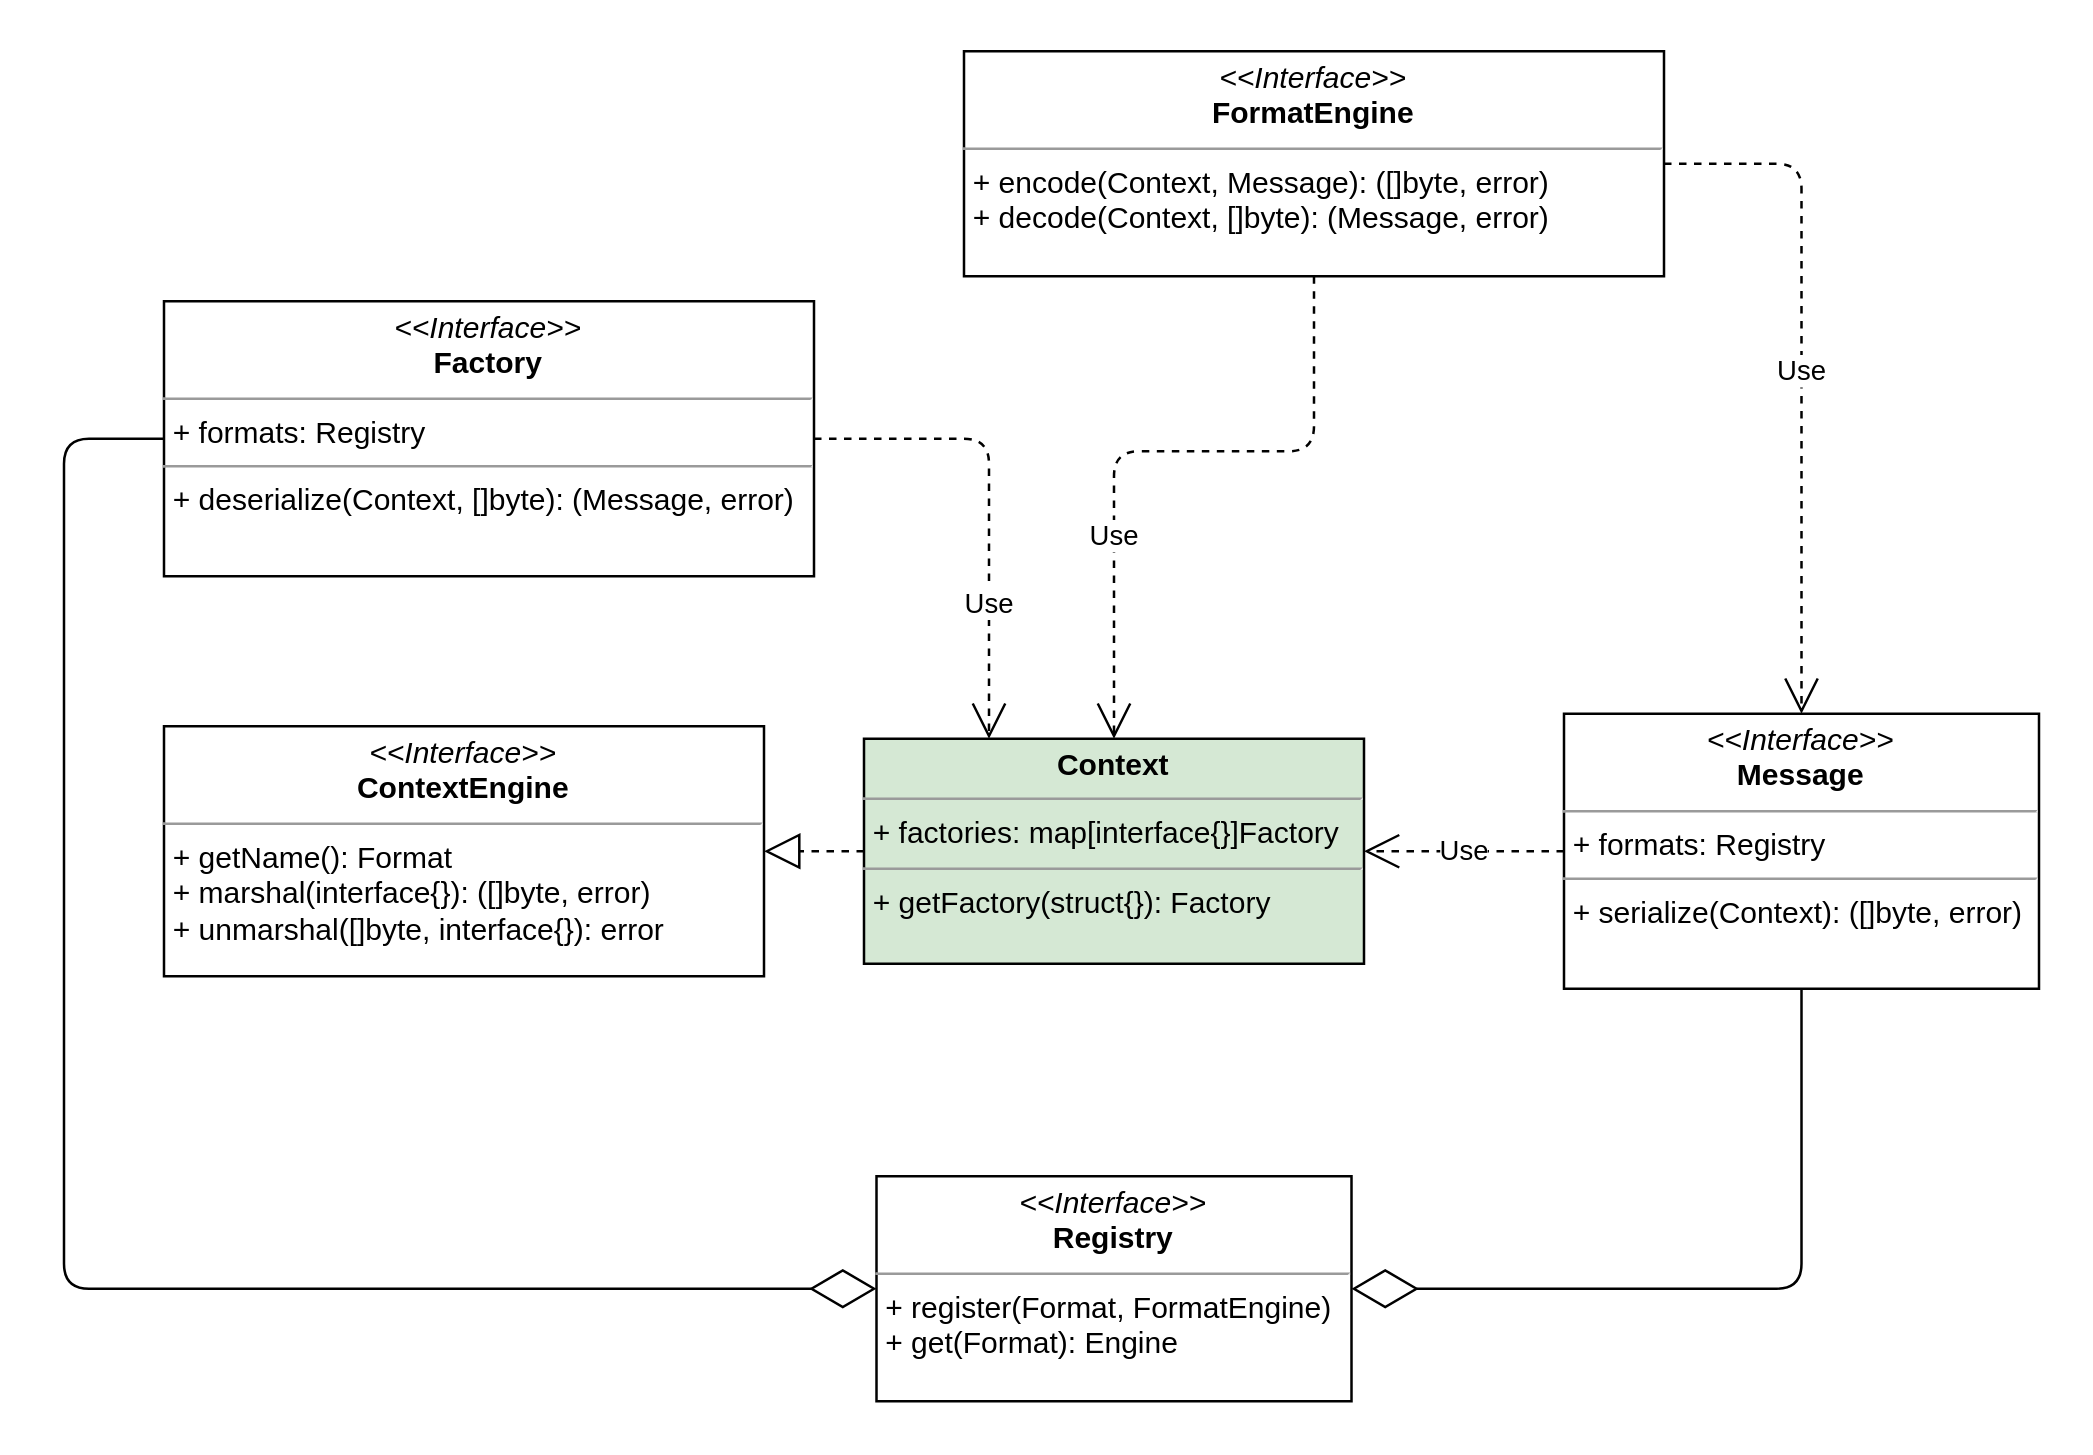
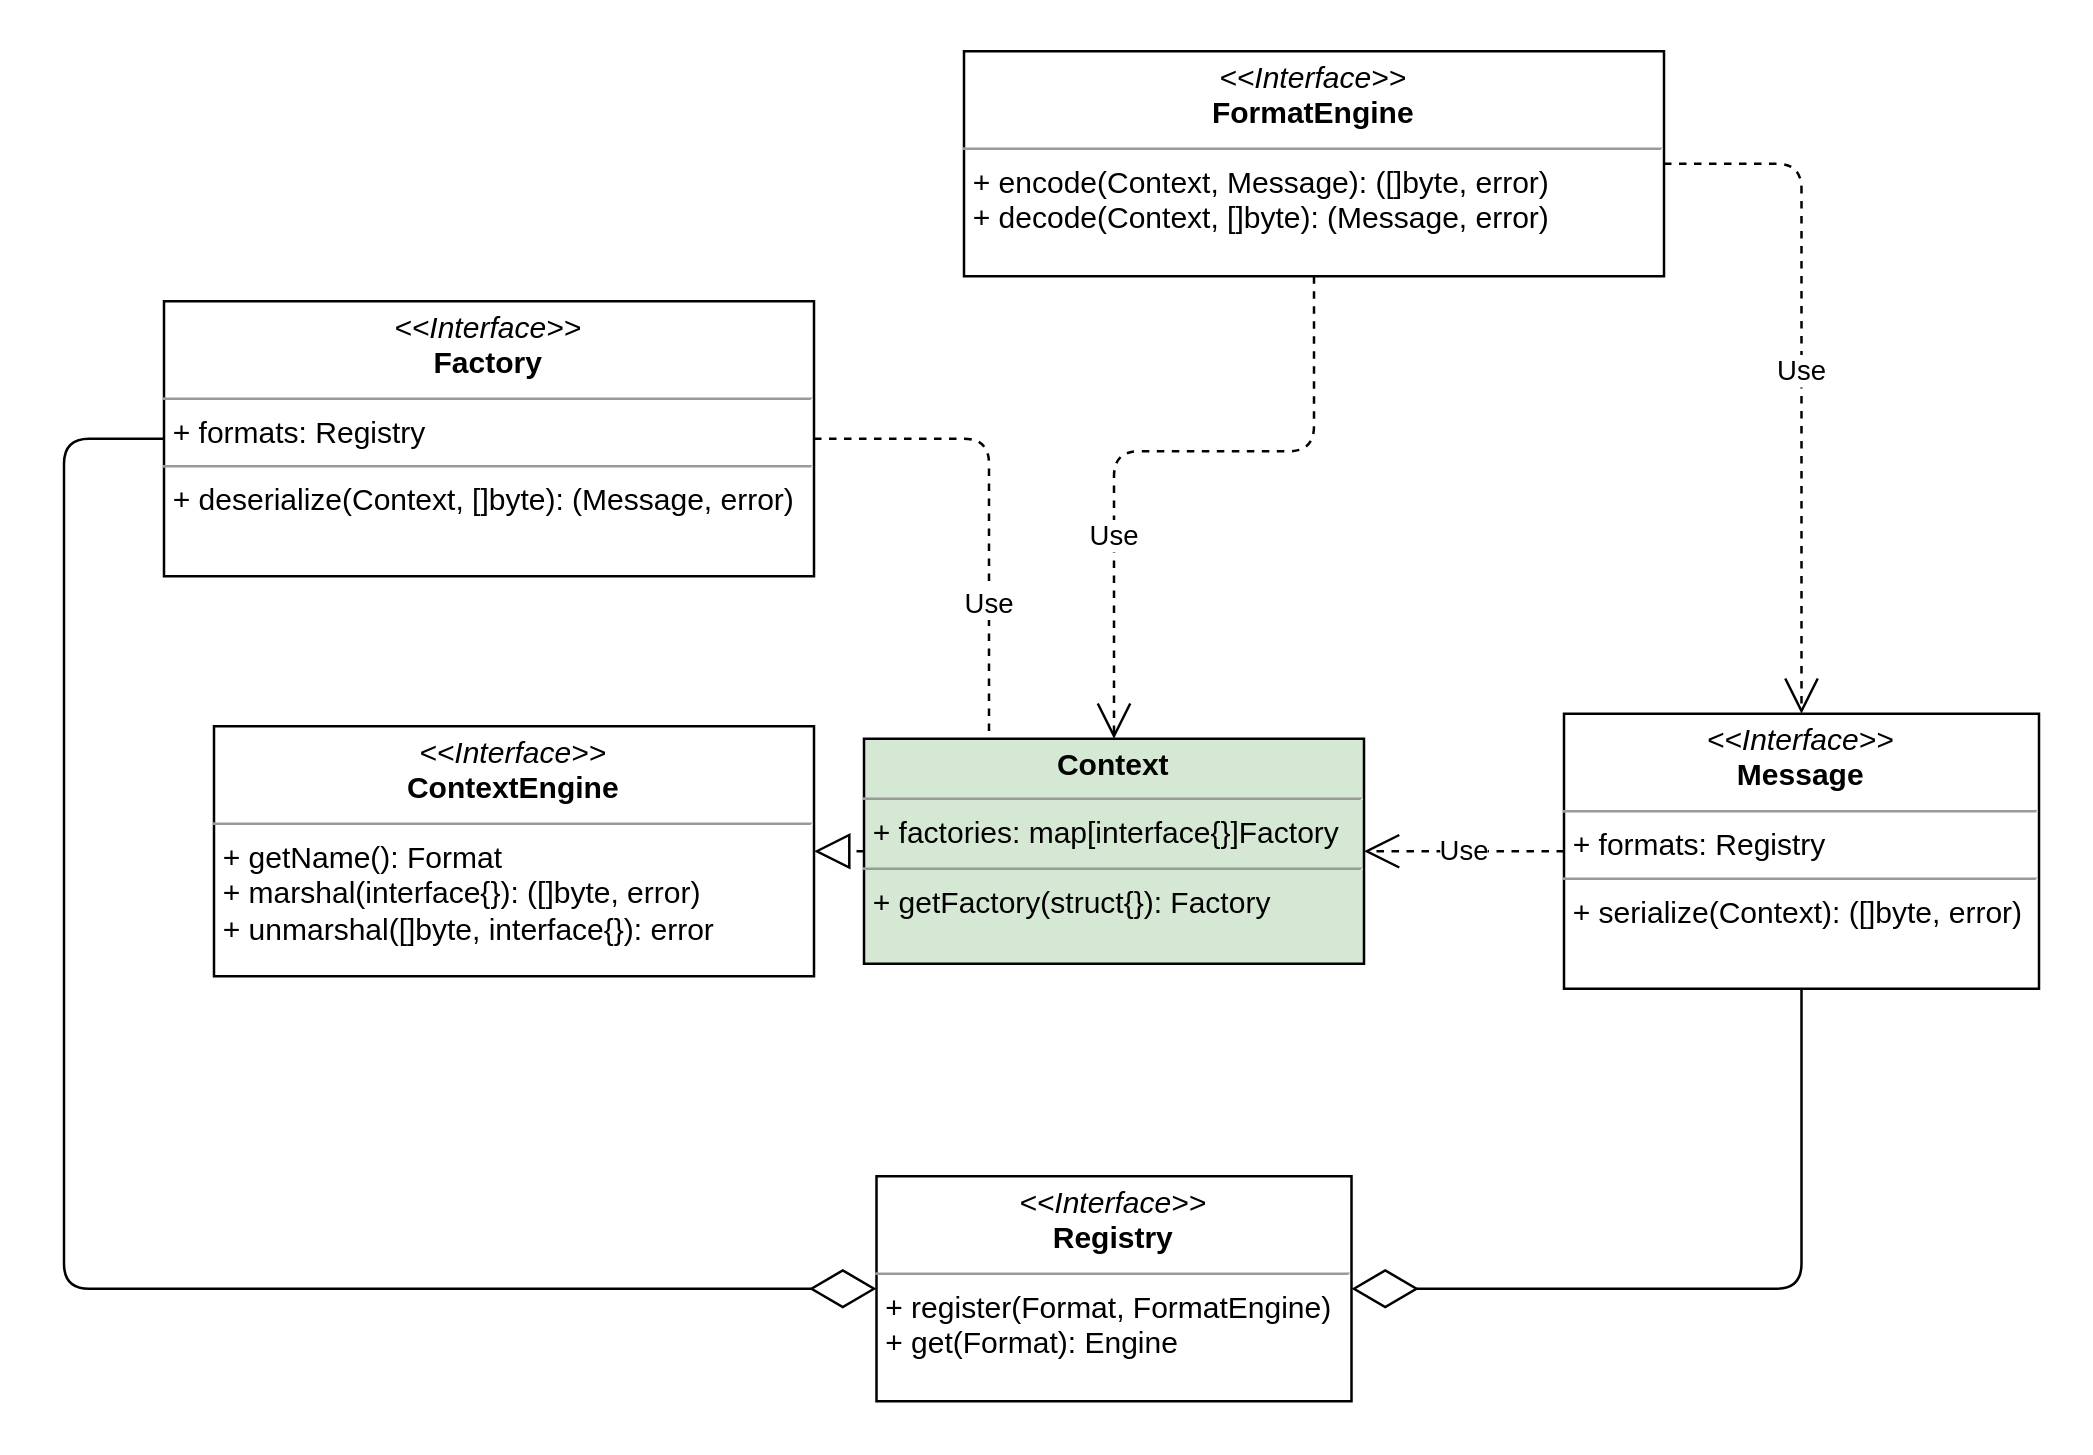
  <mxCell id="0" />
  <mxCell id="1" parent="0" />
- <mxCell id="2" value="&lt;p style=&quot;margin: 0px ; margin-top: 4px ; text-align: center&quot;&gt;&lt;i&gt;&amp;lt;&amp;lt;Interface&amp;gt;&amp;gt;&lt;/i&gt;&lt;br&gt;&lt;b&gt;ContextEngine&lt;/b&gt;&lt;/p&gt;&lt;hr size=&quot;1&quot;&gt;&lt;p style=&quot;margin: 0px ; margin-left: 4px&quot;&gt;+ getName(): Format&lt;br&gt;+ marshal(interface{}): ([]byte, error)&lt;/p&gt;&lt;p style=&quot;margin: 0px ; margin-left: 4px&quot;&gt;+ unmarshal([]byte, interface{}): error&lt;br&gt;&lt;/p&gt;" style="verticalAlign=top;align=left;overflow=fill;fontSize=12;fontFamily=Helvetica;html=1;" vertex="1" parent="1"><mxGeometry x="60" y="290" width="240" height="100" as="geometry" /></mxCell>
+ <mxCell id="2" value="&lt;p style=&quot;margin: 0px ; margin-top: 4px ; text-align: center&quot;&gt;&lt;i&gt;&amp;lt;&amp;lt;Interface&amp;gt;&amp;gt;&lt;/i&gt;&lt;br&gt;&lt;b&gt;ContextEngine&lt;/b&gt;&lt;/p&gt;&lt;hr size=&quot;1&quot;&gt;&lt;p style=&quot;margin: 0px ; margin-left: 4px&quot;&gt;+ getName(): Format&lt;br&gt;+ marshal(interface{}): ([]byte, error)&lt;/p&gt;&lt;p style=&quot;margin: 0px ; margin-left: 4px&quot;&gt;+ unmarshal([]byte, interface{}): error&lt;br&gt;&lt;/p&gt;" style="verticalAlign=top;align=left;overflow=fill;fontSize=12;fontFamily=Helvetica;html=1;" vertex="1" parent="1"><mxGeometry x="80" y="290" width="240" height="100" as="geometry" /></mxCell>
  <mxCell id="3" value="&lt;p style=&quot;margin: 0px ; margin-top: 4px ; text-align: center&quot;&gt;&lt;b&gt;Context&lt;/b&gt;&lt;/p&gt;&lt;hr size=&quot;1&quot;&gt;&lt;p style=&quot;margin: 0px ; margin-left: 4px&quot;&gt;+ factories: map[interface{}]Factory&lt;br&gt;&lt;/p&gt;&lt;hr size=&quot;1&quot;&gt;&lt;p style=&quot;margin: 0px ; margin-left: 4px&quot;&gt;+ getFactory(struct{}): Factory&lt;br&gt;&lt;/p&gt;" style="verticalAlign=top;align=left;overflow=fill;fontSize=12;fontFamily=Helvetica;html=1;fillColor=#d5e8d4;" vertex="1" parent="1"><mxGeometry x="340" y="295" width="200" height="90" as="geometry" /></mxCell>
  <mxCell id="4" value="" style="endArrow=block;dashed=1;endFill=0;endSize=12;html=1;exitX=0;exitY=0.5;exitDx=0;exitDy=0;entryX=1;entryY=0.5;entryDx=0;entryDy=0;" edge="1" parent="1" source="3" target="2"><mxGeometry width="160" relative="1" as="geometry"><mxPoint x="70" y="510" as="sourcePoint" /><mxPoint x="230" y="510" as="targetPoint" /></mxGeometry></mxCell>
  <mxCell id="5" value="&lt;p style=&quot;margin: 0px ; margin-top: 4px ; text-align: center&quot;&gt;&lt;i&gt;&amp;lt;&amp;lt;Interface&amp;gt;&amp;gt;&lt;/i&gt;&lt;br&gt;&lt;b&gt;FormatEngine&lt;/b&gt;&lt;/p&gt;&lt;hr size=&quot;1&quot;&gt;&lt;p style=&quot;margin: 0px ; margin-left: 4px&quot;&gt;+ encode(Context, Message): ([]byte, error)&lt;br&gt;+ decode(Context, []byte): (Message, error)&lt;br&gt;&lt;/p&gt;" style="verticalAlign=top;align=left;overflow=fill;fontSize=12;fontFamily=Helvetica;html=1;" vertex="1" parent="1"><mxGeometry x="380" y="20" width="280" height="90" as="geometry" /></mxCell>
  <mxCell id="6" value="Use" style="endArrow=open;endSize=12;dashed=1;html=1;exitX=0.5;exitY=1;exitDx=0;exitDy=0;entryX=0.5;entryY=0;entryDx=0;entryDy=0;" edge="1" parent="1" source="5" target="3"><mxGeometry x="0.388" width="160" relative="1" as="geometry"><mxPoint x="530" y="220" as="sourcePoint" /><mxPoint x="690" y="220" as="targetPoint" /><Array as="points"><mxPoint x="520" y="180" /><mxPoint x="440" y="180" /></Array><mxPoint as="offset" /></mxGeometry></mxCell>
  <mxCell id="7" value="&lt;p style=&quot;margin: 0px ; margin-top: 4px ; text-align: center&quot;&gt;&lt;i&gt;&amp;lt;&amp;lt;Interface&amp;gt;&amp;gt;&lt;/i&gt;&lt;br&gt;&lt;b&gt;Message&lt;/b&gt;&lt;/p&gt;&lt;hr size=&quot;1&quot;&gt;&lt;p style=&quot;margin: 0px ; margin-left: 4px&quot;&gt;+ formats: Registry&lt;br&gt;&lt;/p&gt;&lt;hr size=&quot;1&quot;&gt;&lt;p style=&quot;margin: 0px ; margin-left: 4px&quot;&gt;+ serialize(Context): ([]byte, error)&lt;br&gt;&lt;/p&gt;" style="verticalAlign=top;align=left;overflow=fill;fontSize=12;fontFamily=Helvetica;html=1;" vertex="1" parent="1"><mxGeometry x="620" y="285" width="190" height="110" as="geometry" /></mxCell>
  <mxCell id="8" value="Use" style="endArrow=open;endSize=12;dashed=1;html=1;exitX=0;exitY=0.5;exitDx=0;exitDy=0;entryX=1;entryY=0.5;entryDx=0;entryDy=0;" edge="1" parent="1" source="7" target="3"><mxGeometry width="160" relative="1" as="geometry"><mxPoint x="620" y="210" as="sourcePoint" /><mxPoint x="780" y="210" as="targetPoint" /></mxGeometry></mxCell>
  <mxCell id="9" value="Use" style="endArrow=open;endSize=12;dashed=1;html=1;exitX=1;exitY=0.5;exitDx=0;exitDy=0;entryX=0.5;entryY=0;entryDx=0;entryDy=0;" edge="1" parent="1" source="5" target="7"><mxGeometry width="160" relative="1" as="geometry"><mxPoint x="580" y="230" as="sourcePoint" /><mxPoint x="740" y="230" as="targetPoint" /><Array as="points"><mxPoint x="715" y="65" /></Array></mxGeometry></mxCell>
  <mxCell id="10" value="&lt;p style=&quot;margin: 0px ; margin-top: 4px ; text-align: center&quot;&gt;&lt;i&gt;&amp;lt;&amp;lt;Interface&amp;gt;&amp;gt;&lt;/i&gt;&lt;br&gt;&lt;b&gt;Factory&lt;/b&gt;&lt;/p&gt;&lt;hr size=&quot;1&quot;&gt;&lt;p style=&quot;margin: 0px ; margin-left: 4px&quot;&gt;+ formats: Registry&lt;br&gt;&lt;/p&gt;&lt;hr size=&quot;1&quot;&gt;&lt;p style=&quot;margin: 0px ; margin-left: 4px&quot;&gt;+ deserialize(Context, []byte): (Message, error)&lt;br&gt;&lt;/p&gt;" style="verticalAlign=top;align=left;overflow=fill;fontSize=12;fontFamily=Helvetica;html=1;" vertex="1" parent="1"><mxGeometry x="60" y="120" width="260" height="110" as="geometry" /></mxCell>
- <mxCell id="11" value="Use" style="endArrow=open;endSize=12;dashed=1;html=1;exitX=1;exitY=0.5;exitDx=0;exitDy=0;entryX=0.25;entryY=0;entryDx=0;entryDy=0;" edge="1" parent="1" source="10" target="3"><mxGeometry x="-0.043" y="-45" width="160" relative="1" as="geometry"><mxPoint x="320" y="200" as="sourcePoint" /><mxPoint x="480" y="200" as="targetPoint" /><Array as="points"><mxPoint x="390" y="175" /></Array><mxPoint x="45" y="45" as="offset" /></mxGeometry></mxCell>
+ <mxCell id="11" value="Use" style="endArrow=none;endSize=12;dashed=1;html=1;exitX=1;exitY=0.5;exitDx=0;exitDy=0;entryX=0.25;entryY=0;entryDx=0;entryDy=0;" edge="1" parent="1" source="10" target="3"><mxGeometry x="-0.043" y="-45" width="160" relative="1" as="geometry"><mxPoint x="320" y="200" as="sourcePoint" /><mxPoint x="480" y="200" as="targetPoint" /><Array as="points"><mxPoint x="390" y="175" /></Array><mxPoint x="45" y="45" as="offset" /></mxGeometry></mxCell>
  <mxCell id="12" value="&lt;p style=&quot;margin: 0px ; margin-top: 4px ; text-align: center&quot;&gt;&lt;i&gt;&amp;lt;&amp;lt;Interface&amp;gt;&amp;gt;&lt;/i&gt;&lt;br&gt;&lt;b&gt;Registry&lt;/b&gt;&lt;/p&gt;&lt;hr size=&quot;1&quot;&gt;&lt;p style=&quot;margin: 0px ; margin-left: 4px&quot;&gt;+ register(Format, FormatEngine)&lt;/p&gt;&lt;p style=&quot;margin: 0px ; margin-left: 4px&quot;&gt;+ get(Format): Engine&lt;br&gt;&lt;/p&gt;" style="verticalAlign=top;align=left;overflow=fill;fontSize=12;fontFamily=Helvetica;html=1;" vertex="1" parent="1"><mxGeometry x="345" y="470" width="190" height="90" as="geometry" /></mxCell>
  <mxCell id="13" value="" style="endArrow=diamondThin;endFill=0;endSize=24;html=1;exitX=0.5;exitY=1;exitDx=0;exitDy=0;entryX=1;entryY=0.5;entryDx=0;entryDy=0;" edge="1" parent="1" source="7" target="12"><mxGeometry width="160" relative="1" as="geometry"><mxPoint x="600" y="530" as="sourcePoint" /><mxPoint x="760" y="530" as="targetPoint" /><Array as="points"><mxPoint x="715" y="515" /></Array></mxGeometry></mxCell>
  <mxCell id="14" value="" style="endArrow=diamondThin;endFill=0;endSize=24;html=1;entryX=0;entryY=0.5;entryDx=0;entryDy=0;exitX=0;exitY=0.5;exitDx=0;exitDy=0;" edge="1" parent="1" source="10" target="12"><mxGeometry width="160" relative="1" as="geometry"><mxPoint x="120" y="510" as="sourcePoint" /><mxPoint x="280" y="510" as="targetPoint" /><Array as="points"><mxPoint x="20" y="175" /><mxPoint x="20" y="515" /></Array></mxGeometry></mxCell>
